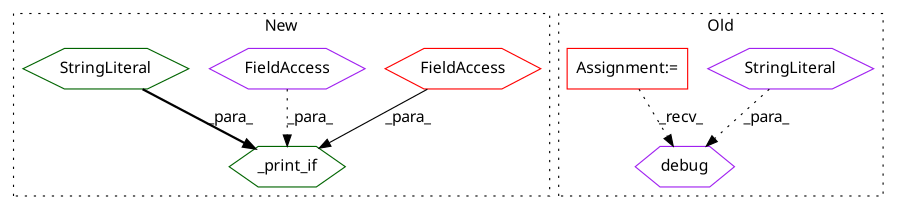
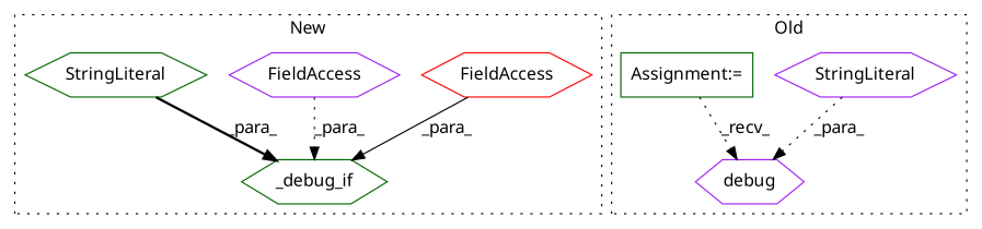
  digraph {
    fontname="Noto Sans"
    node [a=32 color=purple fontname="Noto Sans" l=33 shape=hexagon]
    edge [fontname="Noto Sans" style=dotted]
-   n1 [color=darkgreen l="10,1" label=_print_if s="33132,33195"]
+   n1 [color=darkgreen l="10,1" label=_debug_if s="33132,33195"]
    n2 [a=22 color=red l=12 label=FieldAccess s=33183]
    n3 [a=22 l=6 label=FieldAccess s=33176]
    n4 [a=45 color=darkgreen label=StringLiteral s=33142]
    n5 [l="6,1" label=debug s="34161,34200"]
    n6 [a=45 label=StringLiteral s=34167]
-   n7 [a=7 color=red l=7 label="Assignment:=" s=33814 shape=box]
+   n7 [a=7 color=darkgreen l=7 label="Assignment:=" s=33814 shape=box]
    subgraph cluster_1 {
      label=New
      style=dotted
      n1
      n2
      n3
      n4
    }
    subgraph cluster_2 {
      label=Old
      style=dotted
      n5
      n6
      n7
    }
    n2 -> n1 [label=_para_ style=solid]
    n3 -> n1 [label=_para_]
    n4 -> n1 [label=_para_ style=bold]
    n6 -> n5 [label=_para_]
    n7 -> n5 [label=_recv_]
  }
